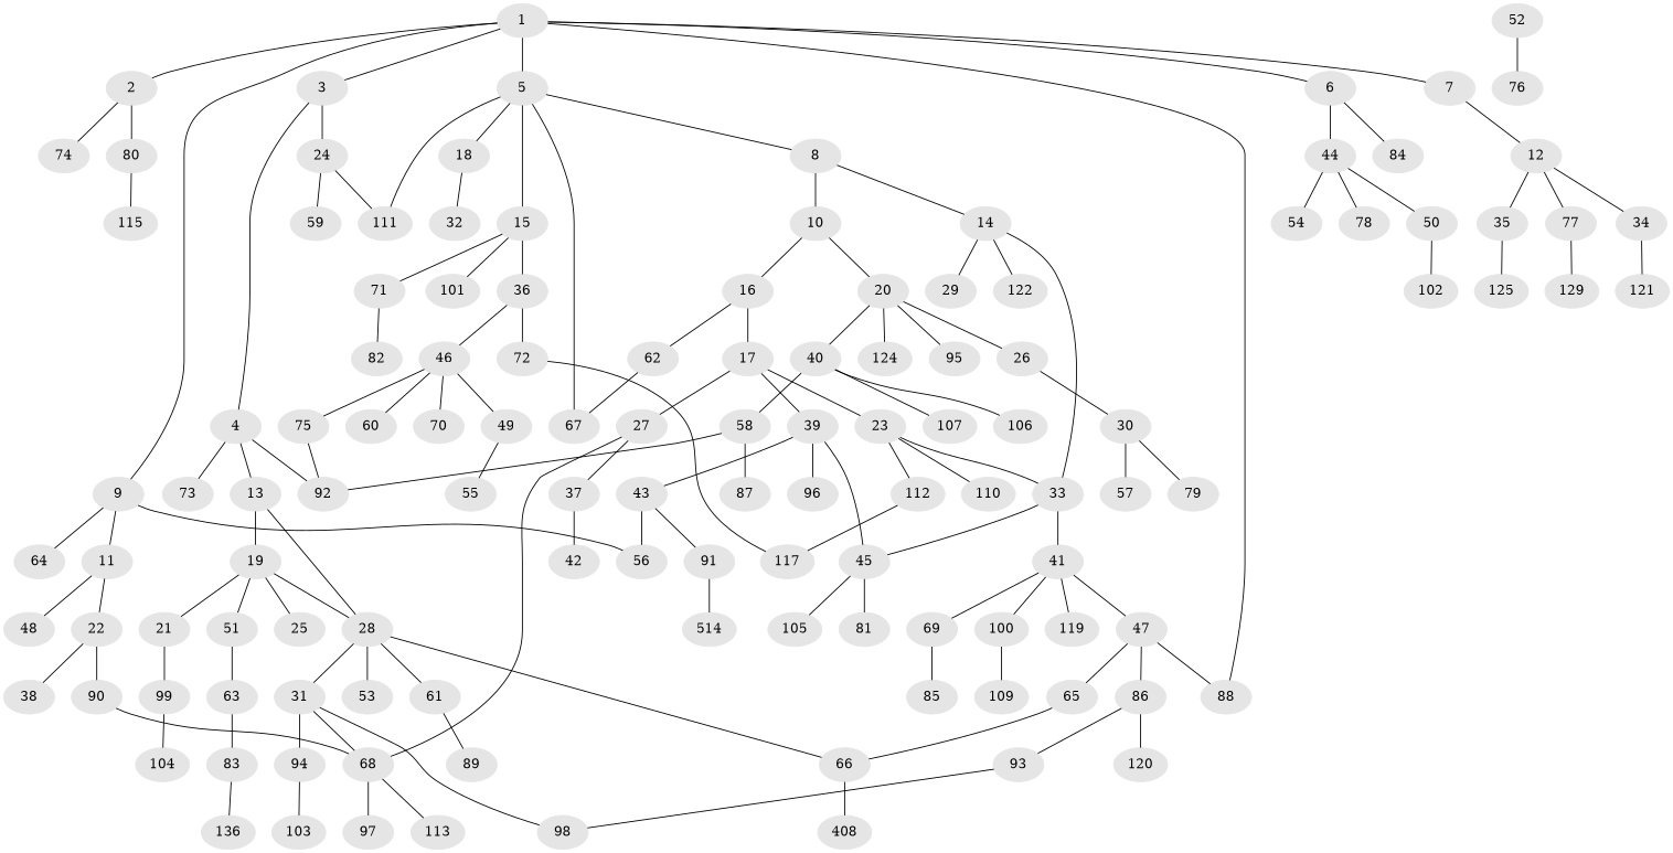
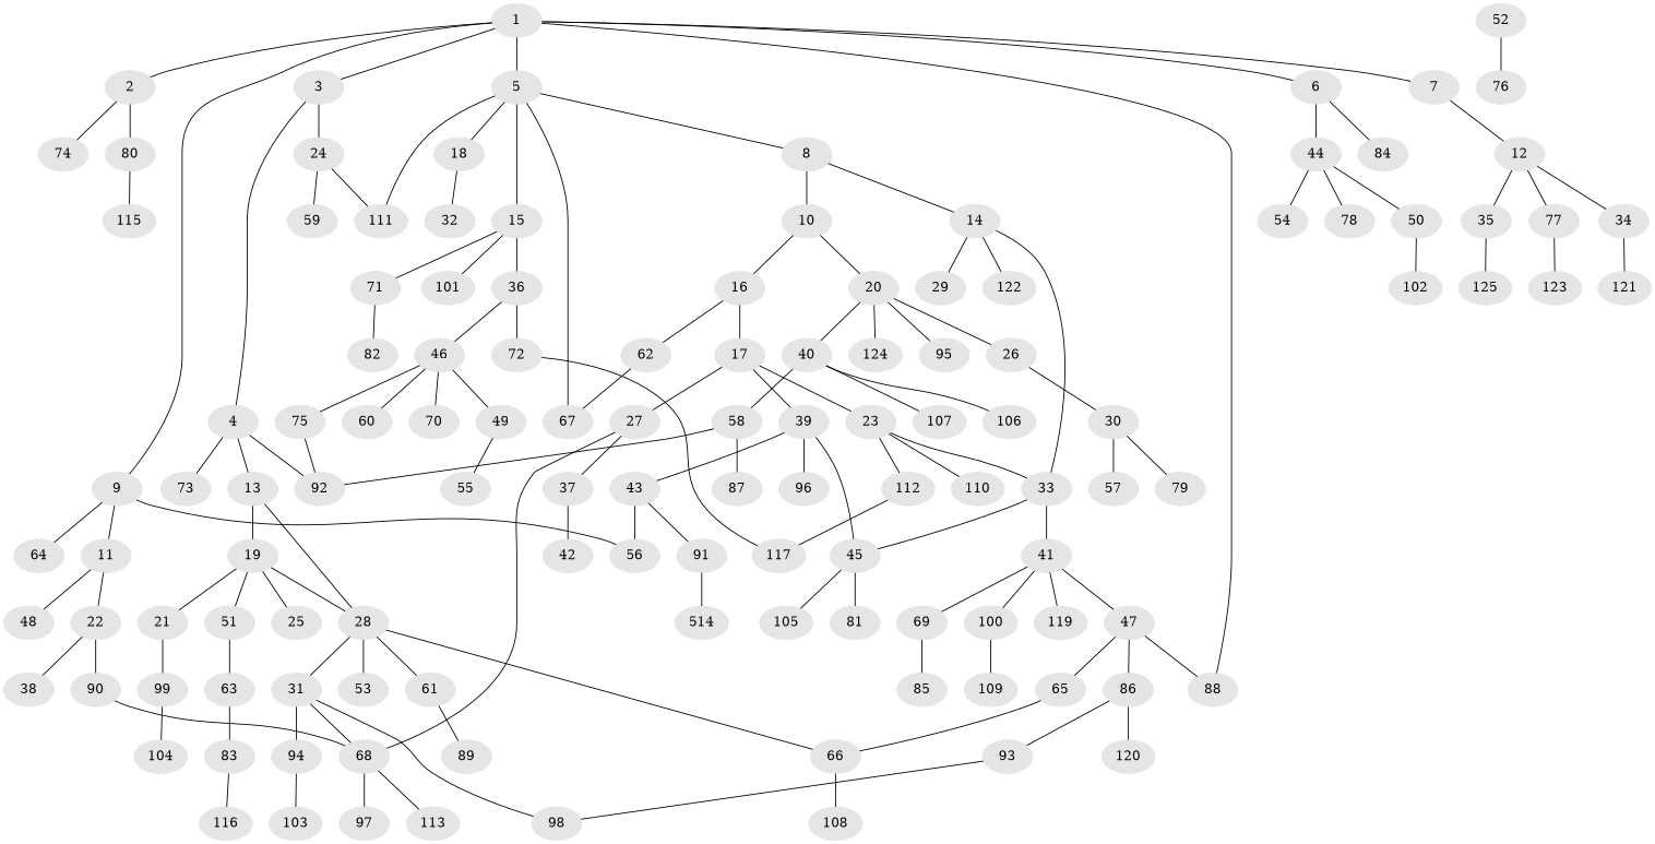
  graph {
    node [color=gray90 style=filled]
    1
    2
    3
    5
    6
    7
    9
    88
    74
    80
    4
    24
    8
    15
    18
    111
    67
    44
    84
    12
    11
    56
    64
    115
    13
    73
    92
    59
    19
    28
    10
    14
    36
    71
    101
    32
    62
    50
    54
    78
    34
    35
    77
    16
    20
    29
    33
    122
    22
    48
    17
    26
    40
    95
    124
    38
    90
    121
    125
-   123 [label=129]
+   123
    21
    25
    51
    31
    53
    61
    66
    41
    45
    46
    72
    82
    23
    27
    39
    110
    112
    37
    68
    43
    96
    99
    63
    30
    58
    106
    107
    104
    117
    57
    79
    42
    97
    113
    94
    98
    89
-   108 [label=408]
+   108
    103
    47
    69
    100
    119
    81
    105
    49
    60
    70
    75
    91
    87
    65
    86
    85
    109
    52
    76
    n118 [label=514]
    102
    55
    93
    120
    83
-   116 [label=136]
+   116
    1 -- 2
    1 -- 3
    1 -- 5
    1 -- 6
    1 -- 7
    1 -- 9
    1 -- 88
    2 -- 74
    2 -- 80
    3 -- 4
    3 -- 24
    5 -- 8
    5 -- 15
    5 -- 18
    5 -- 111
    5 -- 67
    6 -- 44
    6 -- 84
    7 -- 12
    9 -- 11
    9 -- 56
    9 -- 64
    80 -- 115
    4 -- 13
    4 -- 73
    4 -- 92
    24 -- 111
    24 -- 59
    8 -- 10
    8 -- 14
    15 -- 36
    15 -- 71
    15 -- 101
    18 -- 32
    44 -- 50
    44 -- 54
    44 -- 78
    12 -- 34
    12 -- 35
    12 -- 77
    11 -- 22
    11 -- 48
    13 -- 19
    13 -- 28
    19 -- 28
    19 -- 21
    19 -- 25
    19 -- 51
    28 -- 31
    28 -- 53
    28 -- 61
    28 -- 66
    10 -- 16
    10 -- 20
    14 -- 29
    14 -- 33
    14 -- 122
    36 -- 46
    36 -- 72
    71 -- 82
    62 -- 67
    50 -- 102
    34 -- 121
    35 -- 125
    77 -- 123
    16 -- 62
    16 -- 17
    20 -- 26
    20 -- 40
    20 -- 95
    20 -- 124
    33 -- 41
    33 -- 45
    22 -- 38
    22 -- 90
    17 -- 23
    17 -- 27
    17 -- 39
    26 -- 30
    40 -- 58
    40 -- 106
    40 -- 107
    90 -- 68
    21 -- 99
    51 -- 63
    31 -- 68
    31 -- 94
    31 -- 98
    61 -- 89
    66 -- 108
    41 -- 47
    41 -- 69
    41 -- 100
    41 -- 119
    45 -- 81
    45 -- 105
    46 -- 49
    46 -- 60
    46 -- 70
    46 -- 75
    72 -- 117
    23 -- 33
    23 -- 110
    23 -- 112
    27 -- 37
    27 -- 68
    39 -- 45
    39 -- 43
    39 -- 96
    112 -- 117
    37 -- 42
    68 -- 97
    68 -- 113
    43 -- 56
    43 -- 91
    99 -- 104
    63 -- 83
    30 -- 57
    30 -- 79
    58 -- 92
    58 -- 87
    94 -- 103
    47 -- 88
    47 -- 65
    47 -- 86
    69 -- 85
    100 -- 109
    49 -- 55
    75 -- 92
    91 -- n118
    65 -- 66
    86 -- 93
    86 -- 120
    52 -- 76
    93 -- 98
    83 -- 116
  }
